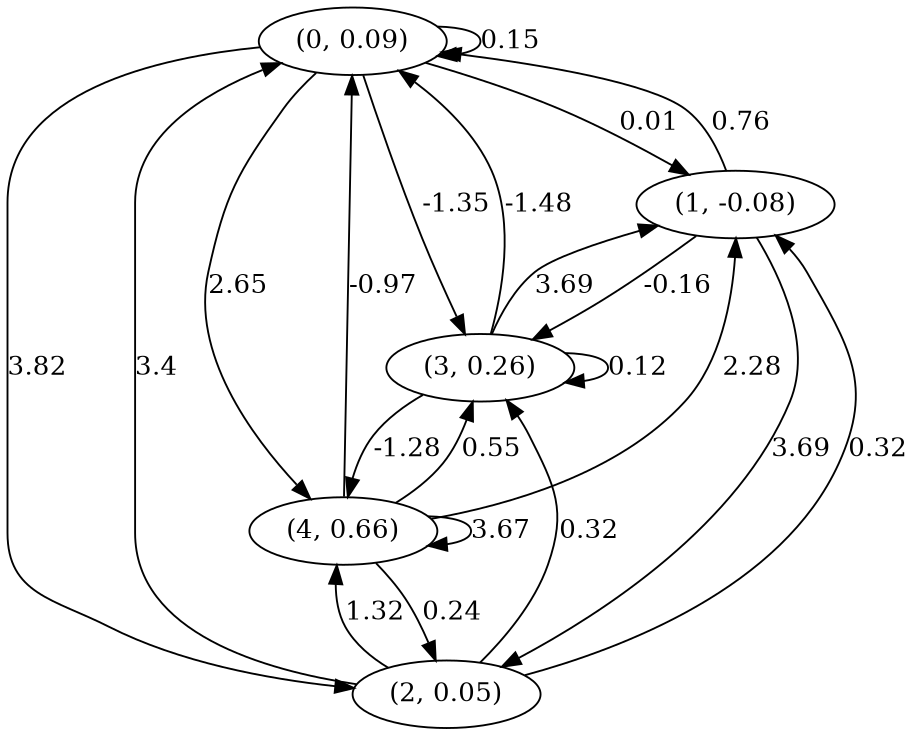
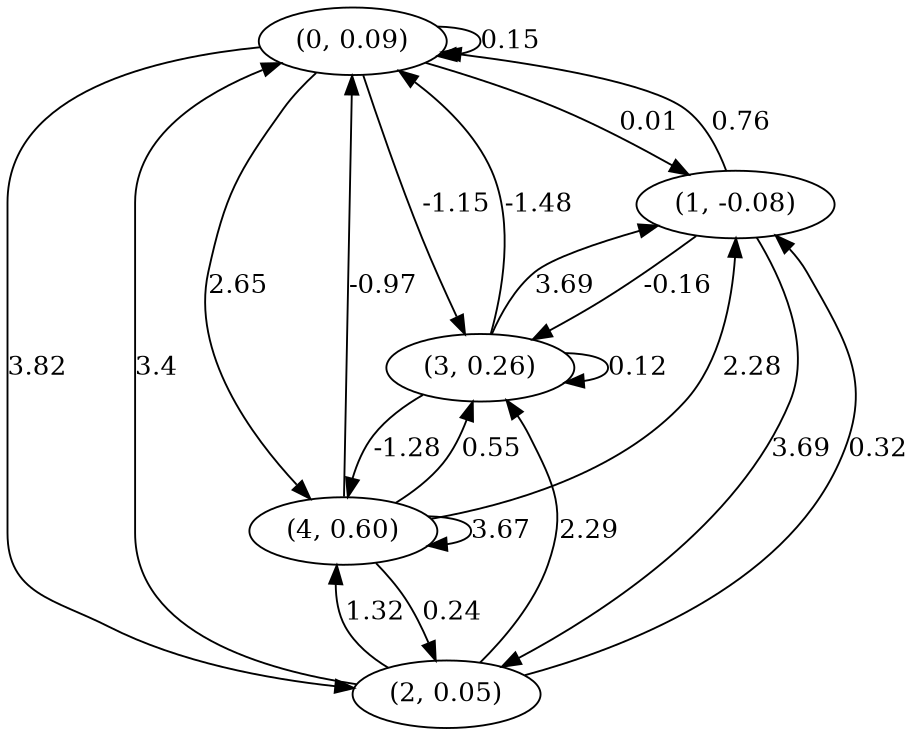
  digraph {
    n1 [label="(0, 0.09)"]
    n2 [label="(1, -0.08)"]
    n3 [label="(2, 0.05)"]
    n4 [label="(3, 0.26)"]
-   n5 [label="(4, 0.66)"]
+   n5 [label="(4, 0.60)"]
    n1 -> n1 [label=0.15]
    n1 -> n2 [label=0.01]
    n1 -> n3 [label=3.82]
-   n1 -> n4 [label=-1.35]
+   n1 -> n4 [label=-1.15]
    n1 -> n5 [label=2.65]
    n2 -> n1 [label=0.76]
    n2 -> n3 [label=3.69]
    n2 -> n4 [label=-0.16]
    n3 -> n1 [label=3.4]
    n3 -> n2 [label=0.32]
-   n3 -> n4 [label=0.32]
+   n3 -> n4 [label=2.29]
    n3 -> n5 [label=1.32]
    n4 -> n1 [label=-1.48]
    n4 -> n2 [label=3.69]
    n4 -> n4 [label=0.12]
    n4 -> n5 [label=-1.28]
    n5 -> n1 [label=-0.97]
    n5 -> n2 [label=2.28]
    n5 -> n3 [label=0.24]
    n5 -> n4 [label=0.55]
    n5 -> n5 [label=3.67]
  }
